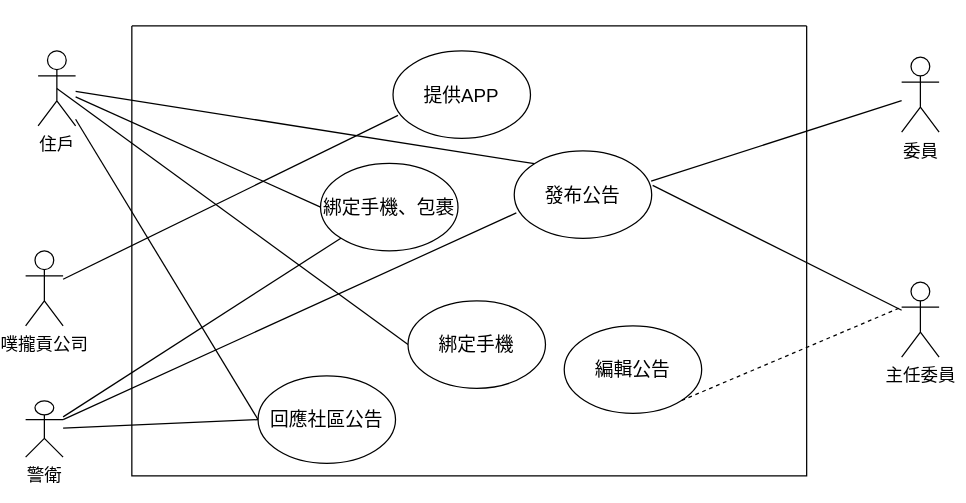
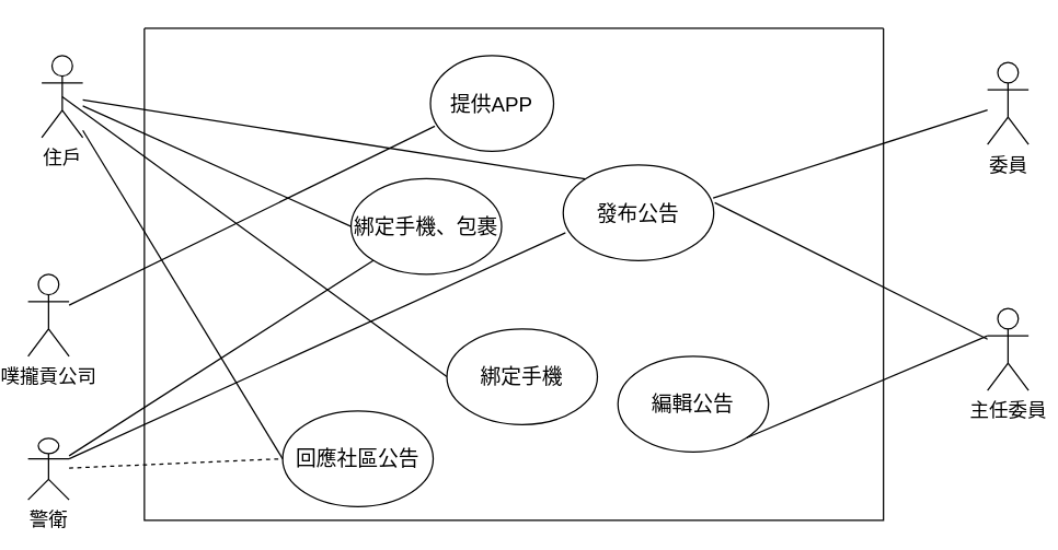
  <mxCell id="0" />
  <mxCell id="1" parent="0" />
  <mxCell id="2" value="" style="swimlane;startSize=0;fontSize=15;fillColor=none;" parent="1" vertex="1"><mxGeometry x="105" y="20" width="540" height="360" as="geometry"><mxRectangle x="150" y="290" width="50" height="40" as="alternateBounds" /></mxGeometry></mxCell>
- <mxCell id="3" value="&lt;font style=&quot;font-size: 15px;&quot;&gt;提供APP&lt;/font&gt;" style="ellipse;whiteSpace=wrap;html=1;fillColor=none;" parent="2" vertex="1"><mxGeometry x="209" y="20" width="110" height="70" as="geometry" /></mxCell>
+ <mxCell id="3" value="&lt;font style=&quot;font-size: 15px;&quot;&gt;提供APP&lt;/font&gt;" style="ellipse;whiteSpace=wrap;html=1;fillColor=none;" parent="2" vertex="1"><mxGeometry x="209" y="20" width="90" height="70" as="geometry" /></mxCell>
  <mxCell id="4" value="&lt;font style=&quot;font-size: 15px;&quot;&gt;綁定手機、包裹&lt;/font&gt;" style="ellipse;whiteSpace=wrap;html=1;fillColor=none;" parent="2" vertex="1"><mxGeometry x="151" y="110" width="110" height="70" as="geometry" /></mxCell>
  <mxCell id="5" value="&lt;font style=&quot;font-size: 15px;&quot;&gt;發布公告&lt;/font&gt;&lt;span style=&quot;color: rgba(0, 0, 0, 0); font-family: monospace; font-size: 0px; text-align: start;&quot;&gt;%3CmxGraphModel%3E%3Croot%3E%3CmxCell%20id%3D%220%22%2F%3E%3CmxCell%20id%3D%221%22%20parent%3D%220%22%2F%3E%3CmxCell%20id%3D%222%22%20value%3D%22%26lt%3Bfont%20style%3D%26quot%3Bfont-size%3A%2015px%3B%26quot%3B%26gt%3B%E6%94%B6%E5%8F%96%E4%BF%A1%E4%BB%B6%E3%80%81%E5%8C%85%E8%A3%B9%26lt%3B%2Ffont%26gt%3B%22%20style%3D%22ellipse%3BwhiteSpace%3Dwrap%3Bhtml%3D1%3B%22%20vertex%3D%221%22%20parent%3D%221%22%3E%3CmxGeometry%20x%3D%22320%22%20y%3D%2290%22%20width%3D%22120%22%20height%3D%2280%22%20as%3D%22geometry%22%2F%3E%3C%2FmxCell%3E%3C%2Froot%3E%3C%2FmxGraphModel%3E&lt;/span&gt;" style="ellipse;whiteSpace=wrap;html=1;fillColor=none;" parent="2" vertex="1"><mxGeometry x="306" y="100" width="110" height="70" as="geometry" /></mxCell>
  <mxCell id="6" value="&lt;font style=&quot;font-size: 15px;&quot;&gt;編輯公告&lt;/font&gt;" style="ellipse;whiteSpace=wrap;html=1;fillColor=none;" parent="2" vertex="1"><mxGeometry x="346" y="240" width="110" height="70" as="geometry" /></mxCell>
  <mxCell id="7" value="&lt;font style=&quot;font-size: 15px;&quot;&gt;回應社區公告&lt;/font&gt;" style="ellipse;whiteSpace=wrap;html=1;fillColor=none;" parent="2" vertex="1"><mxGeometry x="101" y="280" width="110" height="70" as="geometry" /></mxCell>
  <mxCell id="8" value="&lt;font style=&quot;font-size: 15px;&quot;&gt;綁定手機&lt;/font&gt;" style="ellipse;whiteSpace=wrap;html=1;fillColor=none;" parent="2" vertex="1"><mxGeometry x="221" y="220" width="110" height="70" as="geometry" /></mxCell>
  <mxCell id="9" value="&lt;div style=&quot;font-family: Consolas, &amp;quot;Courier New&amp;quot;, monospace; font-size: 14px; line-height: 19px;&quot;&gt;&lt;font style=&quot;&quot; color=&quot;#000000&quot;&gt;噗攏貢公司&lt;/font&gt;&lt;/div&gt;" style="shape=umlActor;verticalLabelPosition=bottom;verticalAlign=top;html=1;outlineConnect=0;fontSize=13;fillColor=none;" parent="1" vertex="1"><mxGeometry x="20" y="200" width="30" height="60" as="geometry" /></mxCell>
  <mxCell id="10" value="&lt;div style=&quot;font-family: Consolas, &amp;quot;Courier New&amp;quot;, monospace; font-size: 14px; line-height: 19px;&quot;&gt;&lt;font style=&quot;&quot; color=&quot;#000000&quot;&gt;委員&lt;/font&gt;&lt;/div&gt;" style="shape=umlActor;verticalLabelPosition=bottom;verticalAlign=top;html=1;outlineConnect=0;fontSize=13;fillColor=none;" parent="1" vertex="1"><mxGeometry x="721" y="45" width="30" height="60" as="geometry" /></mxCell>
  <mxCell id="11" value="&lt;div style=&quot;font-family: Consolas, &amp;quot;Courier New&amp;quot;, monospace; font-size: 14px; line-height: 19px;&quot;&gt;&lt;font style=&quot;&quot; color=&quot;#000000&quot;&gt;主任委員&lt;/font&gt;&lt;/div&gt;" style="shape=umlActor;verticalLabelPosition=bottom;verticalAlign=top;html=1;outlineConnect=0;fontSize=13;fillColor=none;" parent="1" vertex="1"><mxGeometry x="721" y="225" width="30" height="60" as="geometry" /></mxCell>
  <mxCell id="12" value="&lt;div style=&quot;font-family: Consolas, &amp;quot;Courier New&amp;quot;, monospace; font-size: 14px; line-height: 19px;&quot;&gt;&lt;font style=&quot;&quot; color=&quot;#000000&quot;&gt;住戶&lt;/font&gt;&lt;/div&gt;" style="shape=umlActor;verticalLabelPosition=bottom;verticalAlign=top;html=1;outlineConnect=0;fontSize=13;fillColor=none;" parent="1" vertex="1"><mxGeometry x="30" y="40" width="30" height="60" as="geometry" /></mxCell>
  <mxCell id="13" value="&lt;div style=&quot;font-family: Consolas, &amp;quot;Courier New&amp;quot;, monospace; font-size: 14px; line-height: 19px;&quot;&gt;&lt;font style=&quot;&quot; color=&quot;#000000&quot;&gt;警衛&lt;/font&gt;&lt;/div&gt;" style="shape=umlActor;verticalLabelPosition=bottom;verticalAlign=top;html=1;outlineConnect=0;fontSize=13;fillColor=none;" parent="1" vertex="1"><mxGeometry x="20" y="320" width="30" height="45" as="geometry" /></mxCell>
  <mxCell id="14" value="" style="endArrow=none;html=1;fontSize=13;exitX=0.036;exitY=0.737;exitDx=0;exitDy=0;exitPerimeter=0;" parent="1" source="3" target="9" edge="1"><mxGeometry width="50" height="50" relative="1" as="geometry"><mxPoint x="350" y="220" as="sourcePoint" /><mxPoint x="400" y="170" as="targetPoint" /></mxGeometry></mxCell>
  <mxCell id="15" value="" style="endArrow=none;html=1;fontSize=13;entryX=0;entryY=0.5;entryDx=0;entryDy=0;" parent="1" source="12" target="4" edge="1"><mxGeometry width="50" height="50" relative="1" as="geometry"><mxPoint x="130" y="214.36" as="sourcePoint" /><mxPoint x="466" y="200.001" as="targetPoint" /></mxGeometry></mxCell>
  <mxCell id="16" value="" style="endArrow=none;html=1;fontSize=13;" parent="1" source="13" target="4" edge="1"><mxGeometry width="50" height="50" relative="1" as="geometry"><mxPoint x="70" y="344.36" as="sourcePoint" /><mxPoint x="406" y="330.001" as="targetPoint" /></mxGeometry></mxCell>
  <mxCell id="17" value="" style="endArrow=none;html=1;fontSize=13;entryX=0;entryY=0.5;entryDx=0;entryDy=0;" parent="1" source="12" target="7" edge="1"><mxGeometry width="50" height="50" relative="1" as="geometry"><mxPoint x="164" y="284.36" as="sourcePoint" /><mxPoint x="500" y="270.001" as="targetPoint" /></mxGeometry></mxCell>
  <mxCell id="18" value="" style="endArrow=none;html=1;fontSize=13;exitX=1.007;exitY=0.394;exitDx=0;exitDy=0;exitPerimeter=0;" parent="1" source="5" target="11" edge="1"><mxGeometry width="50" height="50" relative="1" as="geometry"><mxPoint x="434" y="75" as="sourcePoint" /><mxPoint x="770" y="60.641" as="targetPoint" /></mxGeometry></mxCell>
- <mxCell id="19" value="" style="endArrow=none;html=1;fontSize=13;entryX=0;entryY=0.333;entryDx=0;entryDy=0;entryPerimeter=0;exitX=1;exitY=1;exitDx=0;exitDy=0;dashed=1;" parent="1" source="6" target="11" edge="1"><mxGeometry width="50" height="50" relative="1" as="geometry"><mxPoint x="420" y="170" as="sourcePoint" /><mxPoint x="624.62" y="368.707" as="targetPoint" /></mxGeometry></mxCell>
+ <mxCell id="19" value="" style="endArrow=none;html=1;fontSize=13;entryX=0;entryY=0.333;entryDx=0;entryDy=0;entryPerimeter=0;exitX=1;exitY=1;exitDx=0;exitDy=0;" parent="1" source="6" target="11" edge="1"><mxGeometry width="50" height="50" relative="1" as="geometry"><mxPoint x="420" y="170" as="sourcePoint" /><mxPoint x="624.62" y="368.707" as="targetPoint" /></mxGeometry></mxCell>
  <mxCell id="20" value="" style="endArrow=none;html=1;fontSize=13;exitX=0.996;exitY=0.345;exitDx=0;exitDy=0;exitPerimeter=0;" parent="1" source="5" target="10" edge="1"><mxGeometry width="50" height="50" relative="1" as="geometry"><mxPoint x="460" y="110" as="sourcePoint" /><mxPoint x="689.23" y="234.357" as="targetPoint" /></mxGeometry></mxCell>
  <mxCell id="21" value="" style="endArrow=none;html=1;fontSize=13;entryX=0;entryY=0.5;entryDx=0;entryDy=0;exitX=0.5;exitY=0.5;exitDx=0;exitDy=0;exitPerimeter=0;" parent="1" source="12" target="8" edge="1"><mxGeometry width="50" height="50" relative="1" as="geometry"><mxPoint x="50" y="180" as="sourcePoint" /><mxPoint x="215.664" y="255.184" as="targetPoint" /></mxGeometry></mxCell>
- <mxCell id="22" value="" style="endArrow=none;html=1;fontSize=13;entryX=0;entryY=0.5;entryDx=0;entryDy=0;" edge="1" parent="1" source="13" target="7"><mxGeometry width="50" height="50" relative="1" as="geometry"><mxPoint x="60" y="349.946" as="sourcePoint" /><mxPoint x="283.132" y="200.383" as="targetPoint" /></mxGeometry></mxCell>
+ <mxCell id="22" value="" style="endArrow=none;html=1;fontSize=13;entryX=0;entryY=0.5;entryDx=0;entryDy=0;dashed=1;" edge="1" parent="1" source="13" target="7"><mxGeometry width="50" height="50" relative="1" as="geometry"><mxPoint x="60" y="349.946" as="sourcePoint" /><mxPoint x="283.132" y="200.383" as="targetPoint" /></mxGeometry></mxCell>
  <mxCell id="23" value="" style="endArrow=none;html=1;fontSize=13;entryX=0.015;entryY=0.709;entryDx=0;entryDy=0;entryPerimeter=0;exitX=1;exitY=0.333;exitDx=0;exitDy=0;exitPerimeter=0;" edge="1" parent="1" source="13" target="5"><mxGeometry width="50" height="50" relative="1" as="geometry"><mxPoint x="60" y="357.928" as="sourcePoint" /><mxPoint x="226" y="335" as="targetPoint" /></mxGeometry></mxCell>
  <mxCell id="24" value="" style="endArrow=none;html=1;fontSize=13;entryX=0;entryY=0;entryDx=0;entryDy=0;" edge="1" parent="1" source="12" target="5"><mxGeometry width="50" height="50" relative="1" as="geometry"><mxPoint x="70" y="367.928" as="sourcePoint" /><mxPoint x="236" y="345" as="targetPoint" /></mxGeometry></mxCell>
